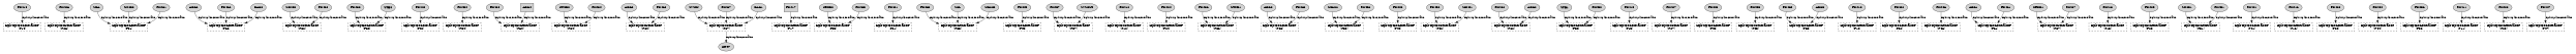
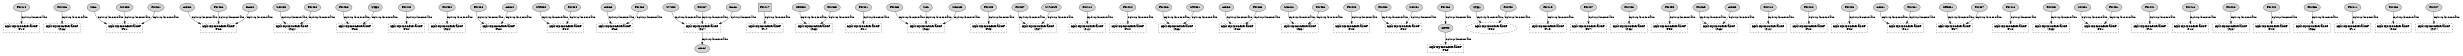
  digraph {
    node [fontsize=12 shape=ellipse style=filled]
    edge [fontsize=10]
    n1 [label=Port14]
    n2 [label="HplMsp430GeneralIOP\n(P14)" shape=box style=dashed]
    n3 [label=Port26]
    n4 [label="HplMsp430GeneralIOP\n(P26)" shape=box style=dashed]
    n5 [label=SDA]
    n6 [label="HplMsp430GeneralIOP\n(P31)" shape=box style=dashed]
    n7 [label=ADC6]
    n8 [label="HplMsp430GeneralIOP\n(P66)" shape=box style=dashed]
    n9 [label=SOMI0]
    n10 [label="HplMsp430GeneralIOP\n(P32)" shape=box style=dashed]
    n11 [label=Port30]
    n12 [label="HplMsp430GeneralIOP\n(P30)" shape=box style=dashed]
    n13 [label=Port42]
    n14 [label="HplMsp430GeneralIOP\n(P42)" shape=box style=dashed]
    n15 [label=Port54]
    n16 [label="HplMsp430GeneralIOP\n(P54)" shape=box style=dashed]
    n17 [label=Port64]
    n18 [label="HplMsp430GeneralIOP\n(P64)" shape=box style=dashed]
    n19 [label=UTXD0]
    n20 [label="HplMsp430GeneralIOP\n(P34)" shape=box style=dashed]
    n21 [label=ADC0]
    n22 [label="HplMsp430GeneralIOP\n(P60)" shape=box style=dashed]
    n23 [label=SVSIN]
    n24 [label="HplMsp430GeneralIOP\n(P67)" shape=box style=dashed]
    n25 [label=ADC7]
    n26 [label=Port17 shape=box]
    n27 [label="HplMsp430GeneralIOP\n(P17)" shape=box style=dashed]
    n28 [label=URXD0]
    n29 [label="HplMsp430GeneralIOP\n(P35)" shape=box style=dashed]
    n30 [label=Port21]
    n31 [label="HplMsp430GeneralIOP\n(P21)" shape=box style=dashed]
    n32 [label=Port33]
    n33 [label="HplMsp430GeneralIOP\n(P33)" shape=box style=dashed]
    n34 [label=Port45]
    n35 [label="HplMsp430GeneralIOP\n(P45)" shape=box style=dashed]
    n36 [label=Port57]
    n37 [label="HplMsp430GeneralIOP\n(P57)" shape=box style=dashed]
    n38 [label=Port67]
    n39 [label=Port12]
    n40 [label="HplMsp430GeneralIOP\n(P12)" shape=box style=dashed]
    n41 [label=Port24]
    n42 [label="HplMsp430GeneralIOP\n(P24)" shape=box style=dashed]
    n43 [label=Port36]
    n44 [label="HplMsp430GeneralIOP\n(P36)" shape=box style=dashed]
    n45 [label=SIMO0]
    n46 [label=ADC3]
    n47 [label="HplMsp430GeneralIOP\n(P63)" shape=box style=dashed]
    n48 [label=DAC1]
    n49 [label=UCLK1]
    n50 [label="HplMsp430GeneralIOP\n(P53)" shape=box style=dashed]
    n51 [label=Port40]
    n52 [label="HplMsp430GeneralIOP\n(P40)" shape=box style=dashed]
    n53 [label=Port52]
    n54 [label="HplMsp430GeneralIOP\n(P52)" shape=box style=dashed]
    n55 [label=Port62]
    n56 [label="HplMsp430GeneralIOP\n(P62)" shape=box style=dashed]
-   n57 [label=ADC4 shape=box]
+   n57 [label=ADC4]
    n58 [label=STE1]
-   n59 [label="HplMsp430GeneralIOP\n(P50)" shape=box style=dashed]
+   n59 [label="HplMsp430GeneralIOP\n(P50)" style=dashed]
    n60 [label=Port15]
    n61 [label="HplMsp430GeneralIOP\n(P15)" shape=box style=dashed]
    n62 [label=Port27]
    n63 [label="HplMsp430GeneralIOP\n(P27)" shape=box style=dashed]
    n64 [label=Port60]
    n65 [label=Port31]
    n66 [label=Port43]
    n67 [label="HplMsp430GeneralIOP\n(P43)" shape=box style=dashed]
    n68 [label=Port55]
    n69 [label="HplMsp430GeneralIOP\n(P55)" shape=box style=dashed]
    n70 [label=Port65]
    n71 [label="HplMsp430GeneralIOP\n(P65)" shape=box style=dashed]
    n72 [label=SOMI1]
    n73 [label=Port10]
    n74 [label="HplMsp430GeneralIOP\n(P10)" shape=box style=dashed]
    n75 [label=Port22]
    n76 [label="HplMsp430GeneralIOP\n(P22)" shape=box style=dashed]
    n77 [label=Port34]
    n78 [label=Port46]
    n79 [label="HplMsp430GeneralIOP\n(P46)" shape=box style=dashed]
    n80 [label=UTXD1]
    n81 [label=ADC1]
    n82 [label="HplMsp430GeneralIOP\n(P61)" shape=box style=dashed]
    n83 [label=Port50]
    n84 [label=URXD1]
    n85 [label="HplMsp430GeneralIOP\n(P37)" shape=box style=dashed]
    n86 [label=Port13]
    n87 [label="HplMsp430GeneralIOP\n(P13)" shape=box style=dashed]
    n88 [label=Port25]
    n89 [label="HplMsp430GeneralIOP\n(P25)" shape=box style=dashed]
    n90 [label=Port37]
    n91 [label=SIMO1]
    n92 [label="HplMsp430GeneralIOP\n(P51)" shape=box style=dashed]
    n93 [label=ADC5]
    n94 [label=Port41]
    n95 [label="HplMsp430GeneralIOP\n(P41)" shape=box style=dashed]
    n96 [label=Port53]
    n97 [label=Port63]
    n98 [label=Port16]
    n99 [label="HplMsp430GeneralIOP\n(P16)" shape=box style=dashed]
    n100 [label=Port61]
    n101 [label=Port20]
    n102 [label="HplMsp430GeneralIOP\n(P20)" shape=box style=dashed]
    n103 [label=Port32]
    n104 [label=Port44]
    n105 [label="HplMsp430GeneralIOP\n(P44)" shape=box style=dashed]
    n106 [label=Port56]
    n107 [label="HplMsp430GeneralIOP\n(P56)" shape=box style=dashed]
    n108 [label=Port66]
    n109 [label=Port11]
    n110 [label="HplMsp430GeneralIOP\n(P11)" shape=box style=dashed]
    n111 [label=Port23]
    n112 [label="HplMsp430GeneralIOP\n(P23)" shape=box style=dashed]
    n113 [label=Port35]
    n114 [label=Port47]
    n115 [label="HplMsp430GeneralIOP\n(P47)" shape=box style=dashed]
    n116 [label=SCL]
    n117 [label=ADC2]
    n118 [label=UCLK0]
    n119 [label=Port51]
    n120 [label=DAC0]
    n121 [label=SVSOUT]
    n122 [label=STE0]
    n1 -> n2 [label=HplMsp430GeneralIO]
    n3 -> n4 [label=HplMsp430GeneralIO]
    n5 -> n6 [label=HplMsp430GeneralIO]
    n7 -> n8 [label=HplMsp430GeneralIO]
    n9 -> n10 [label=HplMsp430GeneralIO]
    n11 -> n12 [label=HplMsp430GeneralIO]
    n13 -> n14 [label=HplMsp430GeneralIO]
    n15 -> n16 [label=HplMsp430GeneralIO]
    n17 -> n18 [label=HplMsp430GeneralIO]
    n19 -> n20 [label=HplMsp430GeneralIO]
    n21 -> n22 [label=HplMsp430GeneralIO]
    n23 -> n24 [label=HplMsp430GeneralIO]
    n24 -> n25 [label=HplMsp430GeneralIO]
    n26 -> n27 [label=HplMsp430GeneralIO]
    n28 -> n29 [label=HplMsp430GeneralIO]
    n30 -> n31 [label=HplMsp430GeneralIO]
    n32 -> n33 [label=HplMsp430GeneralIO]
    n34 -> n35 [label=HplMsp430GeneralIO]
    n36 -> n37 [label=HplMsp430GeneralIO]
    n38 -> n24 [label=HplMsp430GeneralIO]
    n39 -> n40 [label=HplMsp430GeneralIO]
    n41 -> n42 [label=HplMsp430GeneralIO]
    n43 -> n44 [label=HplMsp430GeneralIO]
    n45 -> n6 [label=HplMsp430GeneralIO]
    n46 -> n47 [label=HplMsp430GeneralIO]
    n48 -> n24 [label=HplMsp430GeneralIO]
    n49 -> n50 [label=HplMsp430GeneralIO]
    n51 -> n52 [label=HplMsp430GeneralIO]
    n53 -> n54 [label=HplMsp430GeneralIO]
-   n55 -> n56 [label=HplMsp430GeneralIO]
+   n55 -> n117 [label=HplMsp430GeneralIO]
    n57 -> n18 [label=HplMsp430GeneralIO]
    n58 -> n59 [label=HplMsp430GeneralIO]
    n60 -> n61 [label=HplMsp430GeneralIO]
    n62 -> n63 [label=HplMsp430GeneralIO]
    n64 -> n22 [label=HplMsp430GeneralIO]
    n65 -> n6 [label=HplMsp430GeneralIO]
    n66 -> n67 [label=HplMsp430GeneralIO]
    n68 -> n69 [label=HplMsp430GeneralIO]
    n70 -> n71 [label=HplMsp430GeneralIO]
    n72 -> n54 [label=HplMsp430GeneralIO]
    n73 -> n74 [label=HplMsp430GeneralIO]
    n75 -> n76 [label=HplMsp430GeneralIO]
    n77 -> n20 [label=HplMsp430GeneralIO]
    n78 -> n79 [label=HplMsp430GeneralIO]
    n80 -> n44 [label=HplMsp430GeneralIO]
    n81 -> n82 [label=HplMsp430GeneralIO]
    n83 -> n59 [label=HplMsp430GeneralIO]
    n84 -> n85 [label=HplMsp430GeneralIO]
    n86 -> n87 [label=HplMsp430GeneralIO]
    n88 -> n89 [label=HplMsp430GeneralIO]
    n90 -> n85 [label=HplMsp430GeneralIO]
    n91 -> n92 [label=HplMsp430GeneralIO]
    n93 -> n71 [label=HplMsp430GeneralIO]
    n94 -> n95 [label=HplMsp430GeneralIO]
    n96 -> n50 [label=HplMsp430GeneralIO]
    n97 -> n47 [label=HplMsp430GeneralIO]
    n98 -> n99 [label=HplMsp430GeneralIO]
    n100 -> n82 [label=HplMsp430GeneralIO]
    n101 -> n102 [label=HplMsp430GeneralIO]
    n103 -> n10 [label=HplMsp430GeneralIO]
    n104 -> n105 [label=HplMsp430GeneralIO]
    n106 -> n107 [label=HplMsp430GeneralIO]
    n108 -> n8 [label=HplMsp430GeneralIO]
    n109 -> n110 [label=HplMsp430GeneralIO]
    n111 -> n112 [label=HplMsp430GeneralIO]
    n113 -> n29 [label=HplMsp430GeneralIO]
    n114 -> n115 [label=HplMsp430GeneralIO]
    n116 -> n33 [label=HplMsp430GeneralIO]
    n117 -> n56 [label=HplMsp430GeneralIO]
    n118 -> n33 [label=HplMsp430GeneralIO]
    n119 -> n92 [label=HplMsp430GeneralIO]
    n120 -> n8 [label=HplMsp430GeneralIO]
    n121 -> n37 [label=HplMsp430GeneralIO]
    n122 -> n12 [label=HplMsp430GeneralIO]
  }
